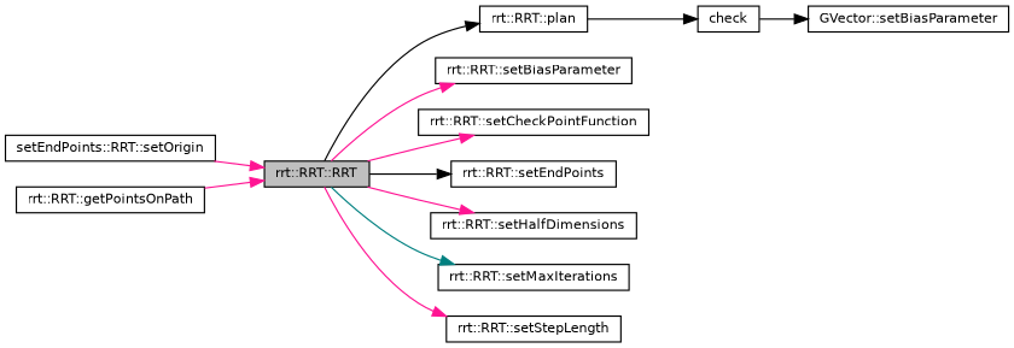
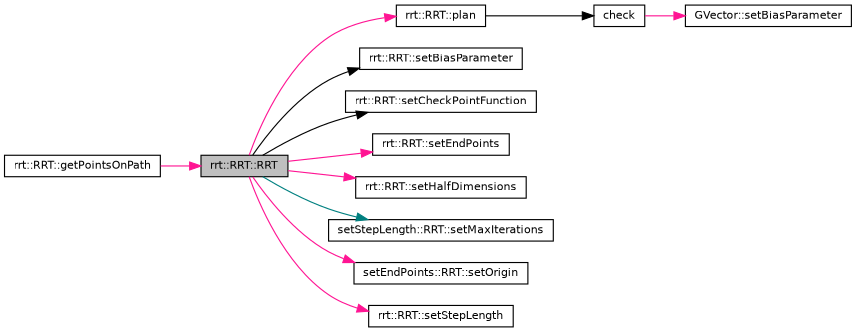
  digraph {
    rankdir=LR
    node [color=black fillcolor=white fontname=Helvetica fontsize=10 shape=record style=filled]
    edge [color=deeppink fontname=Helvetica fontsize=10 labelfontname=Helvetica labelfontsize=10 style=solid]
    n1 [fillcolor=grey75 fontcolor=black height=0.2 label="rrt::RRT::RRT" width=0.4]
    n2 [height=0.2 label="rrt::RRT::plan" width=0.4]
    n3 [height=0.2 label="rrt::RRT::setBiasParameter" width=0.4]
    n4 [height=0.2 label="rrt::RRT::setCheckPointFunction" width=0.4]
    n5 [height=0.2 label="rrt::RRT::setEndPoints" width=0.4]
    n6 [height=0.2 label="rrt::RRT::setHalfDimensions" width=0.4]
-   n7 [height=0.2 label="rrt::RRT::setMaxIterations" width=0.4]
+   n7 [height=0.2 label="setStepLength::RRT::setMaxIterations" width=0.4]
    n8 [height=0.2 label="setEndPoints::RRT::setOrigin" width=0.4]
    n9 [height=0.2 label="rrt::RRT::setStepLength" width=0.4]
    n10 [height=0.2 label="rrt::RRT::getPointsOnPath" width=0.4]
    n11 [height=0.2 label=check width=0.4]
    n12 [height=0.2 label="GVector::setBiasParameter" width=0.4]
-   n1 -> n2 [color=black]
-   n1 -> n3
-   n1 -> n4
-   n1 -> n5 [color=black]
+   n1 -> n2
+   n1 -> n3 [color=black]
+   n1 -> n4 [color=black]
+   n1 -> n5
    n1 -> n6
    n1 -> n7 [color=teal]
-   n8 -> n1
+   n1 -> n8
    n1 -> n9
    n2 -> n11 [color=black]
    n10 -> n1
-   n11 -> n12 [color=black]
+   n11 -> n12
  }
